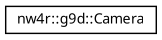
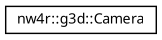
  digraph {
    rankdir=LR
    fontname="Noto Sans"
-   n1 [color=black fillcolor=white fontname="Noto Sans" fontsize=10 height=0.2 label="nw4r::g9d::Camera" shape=record style=filled width=0.4]
+   n1 [color=black fillcolor=white fontname="Noto Sans" fontsize=10 height=0.2 label="nw4r::g3d::Camera" shape=record style=filled width=0.4]
  }
